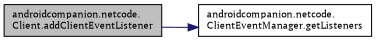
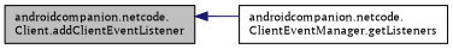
  digraph {
    rankdir=LR
    fontname="PT Serif"
    node [color=black fontname="PT Serif" fontsize=10 shape=record style=filled]
    n1 [fillcolor=grey75 fontcolor=black height=0.2 label="androidcompanion.netcode.\lClient.addClientEventListener" width=0.4]
    n2 [fillcolor=white height=0.2 label="androidcompanion.netcode.\lClientEventManager.getListeners" width=0.4]
-   n1 -> n2 [color=midnightblue fontname="PT Serif" fontsize=10 labelfontname=Helvetica labelfontsize=10 style=solid]
+   n2 -> n1 [color=midnightblue fontname="PT Serif" fontsize=10 labelfontname=Helvetica labelfontsize=10 style=solid]
  }
